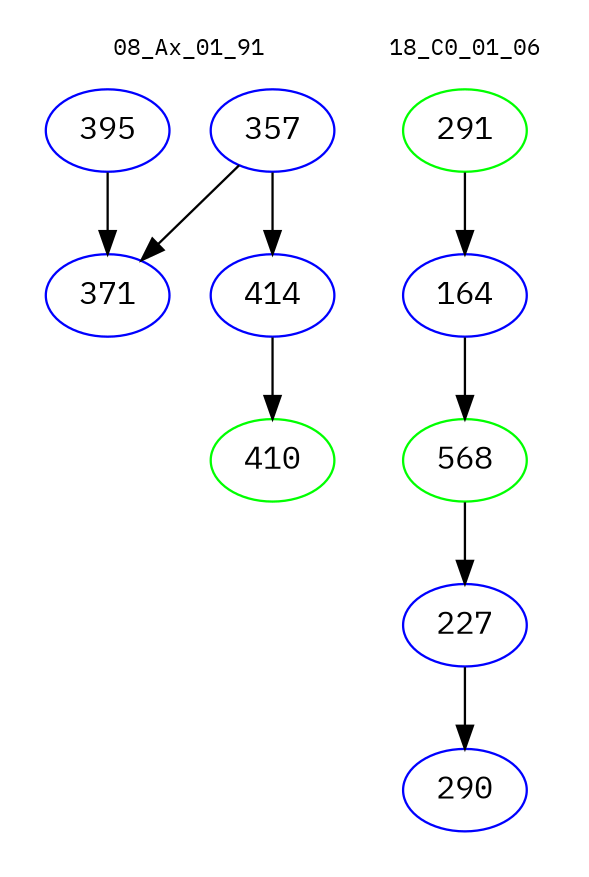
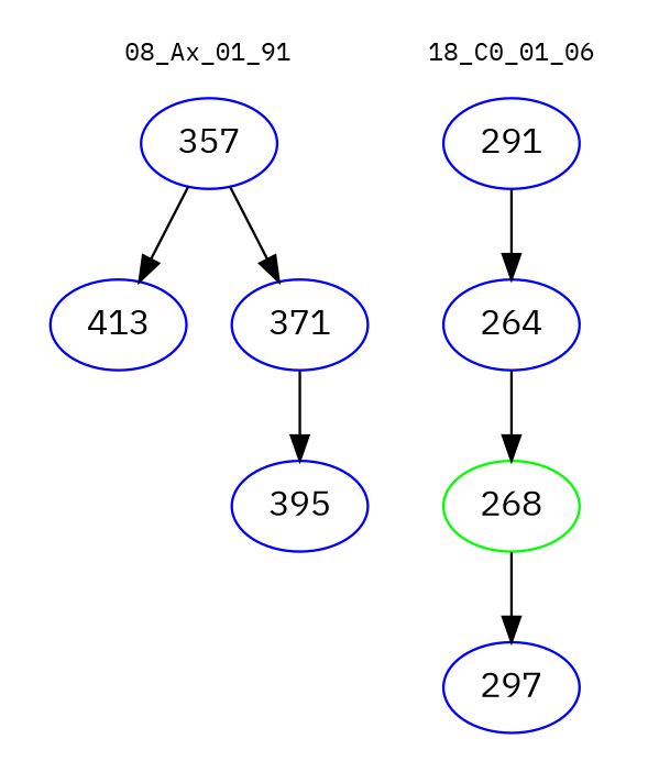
  digraph {
    fontname="IBM Plex Mono"
    node [color=blue fontname="IBM Plex Mono"]
    edge [color=black fontname="IBM Plex Mono"]
    n1 [label=357]
-   n2 [label=414]
+   n2 [label=413]
    n3 [label=371]
-   n4 [color=green label=410]
    n5 [label=395]
-   n6 [color=green label=291]
-   n7 [label=164]
-   n8 [label=227]
-   n9 [color=green label=568]
-   n10 [label=290]
+   n6 [label=291]
+   n7 [label=264]
+   n8 [label=297]
+   n9 [color=green label=268]
    subgraph cluster_1 {
      color=white
      fontsize=10
      label="08_Ax_01_91"
      n1
      n2
      n3
-     n4
      n5
    }
    subgraph cluster_2 {
      color=white
      fontsize=10
      label="18_C0_01_06"
      n6
      n7
      n8
      n9
-     n10
    }
    n1 -> n2
    n1 -> n3
-   n2 -> n4
-   n5 -> n3
+   n3 -> n5
    n6 -> n7
    n7 -> n9
-   n8 -> n10
    n9 -> n8
  }
